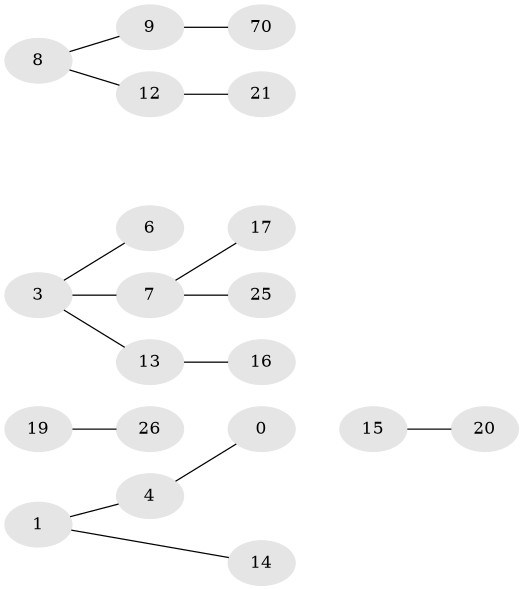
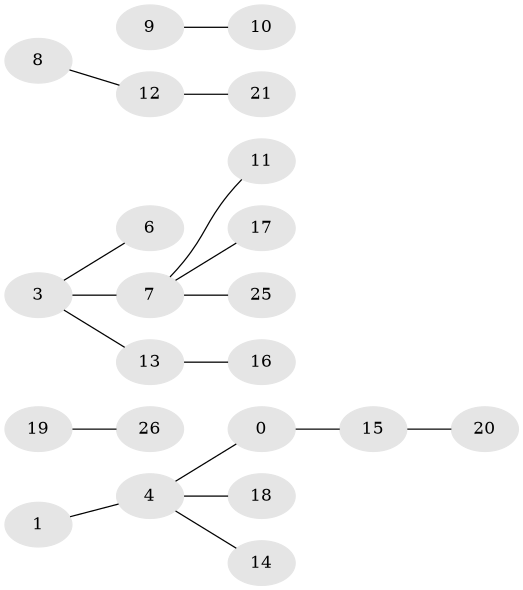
  graph {
    rankdir=LR
    node [color=gray90 style=filled]
    edge [weight=1.0]
    1
    4
    n3 [label=0]
    14
+   18
    n6 [label=26]
    19
    3
    6
    7
    13
    8
    9
    12
+   11
    17
    n17 [label=25]
    16
    15
    20
-   10 [label=70]
+   10
    21
    1 -- 4
    4 -- n3
-   1 -- 14
+   4 -- 14
+   4 -- 18 [weight=4.0]
+   n3 -- 15
    19 -- n6
    3 -- 6
    3 -- 7
    3 -- 13
+   7 -- 11
    7 -- 17
    7 -- n17 [weight=3.0]
    13 -- 16
-   8 -- 9
    8 -- 12
    9 -- 10
    12 -- 21
    15 -- 20 [weight=2.0]
  }
